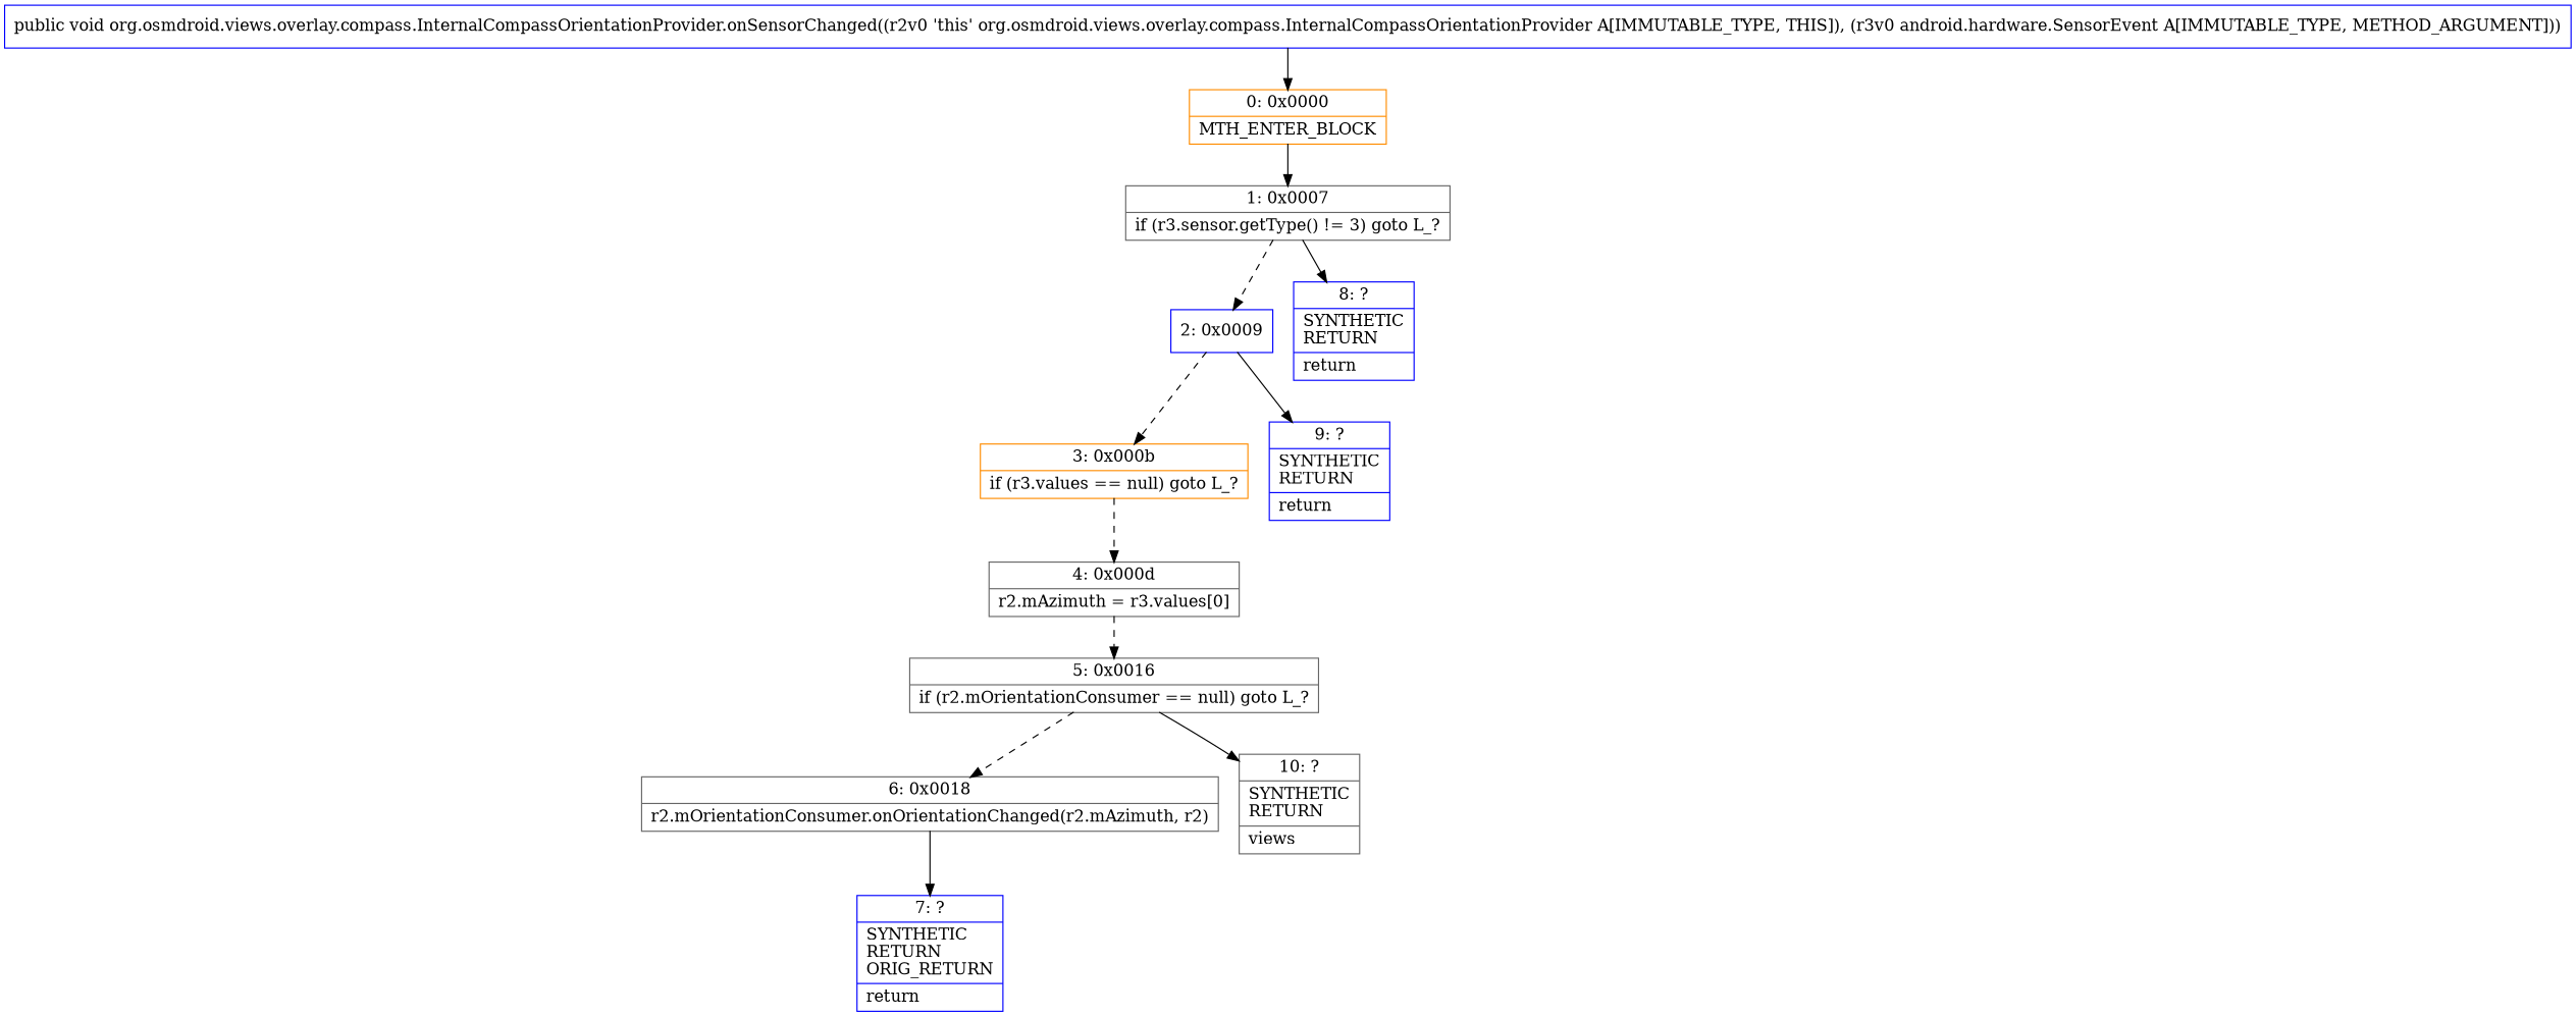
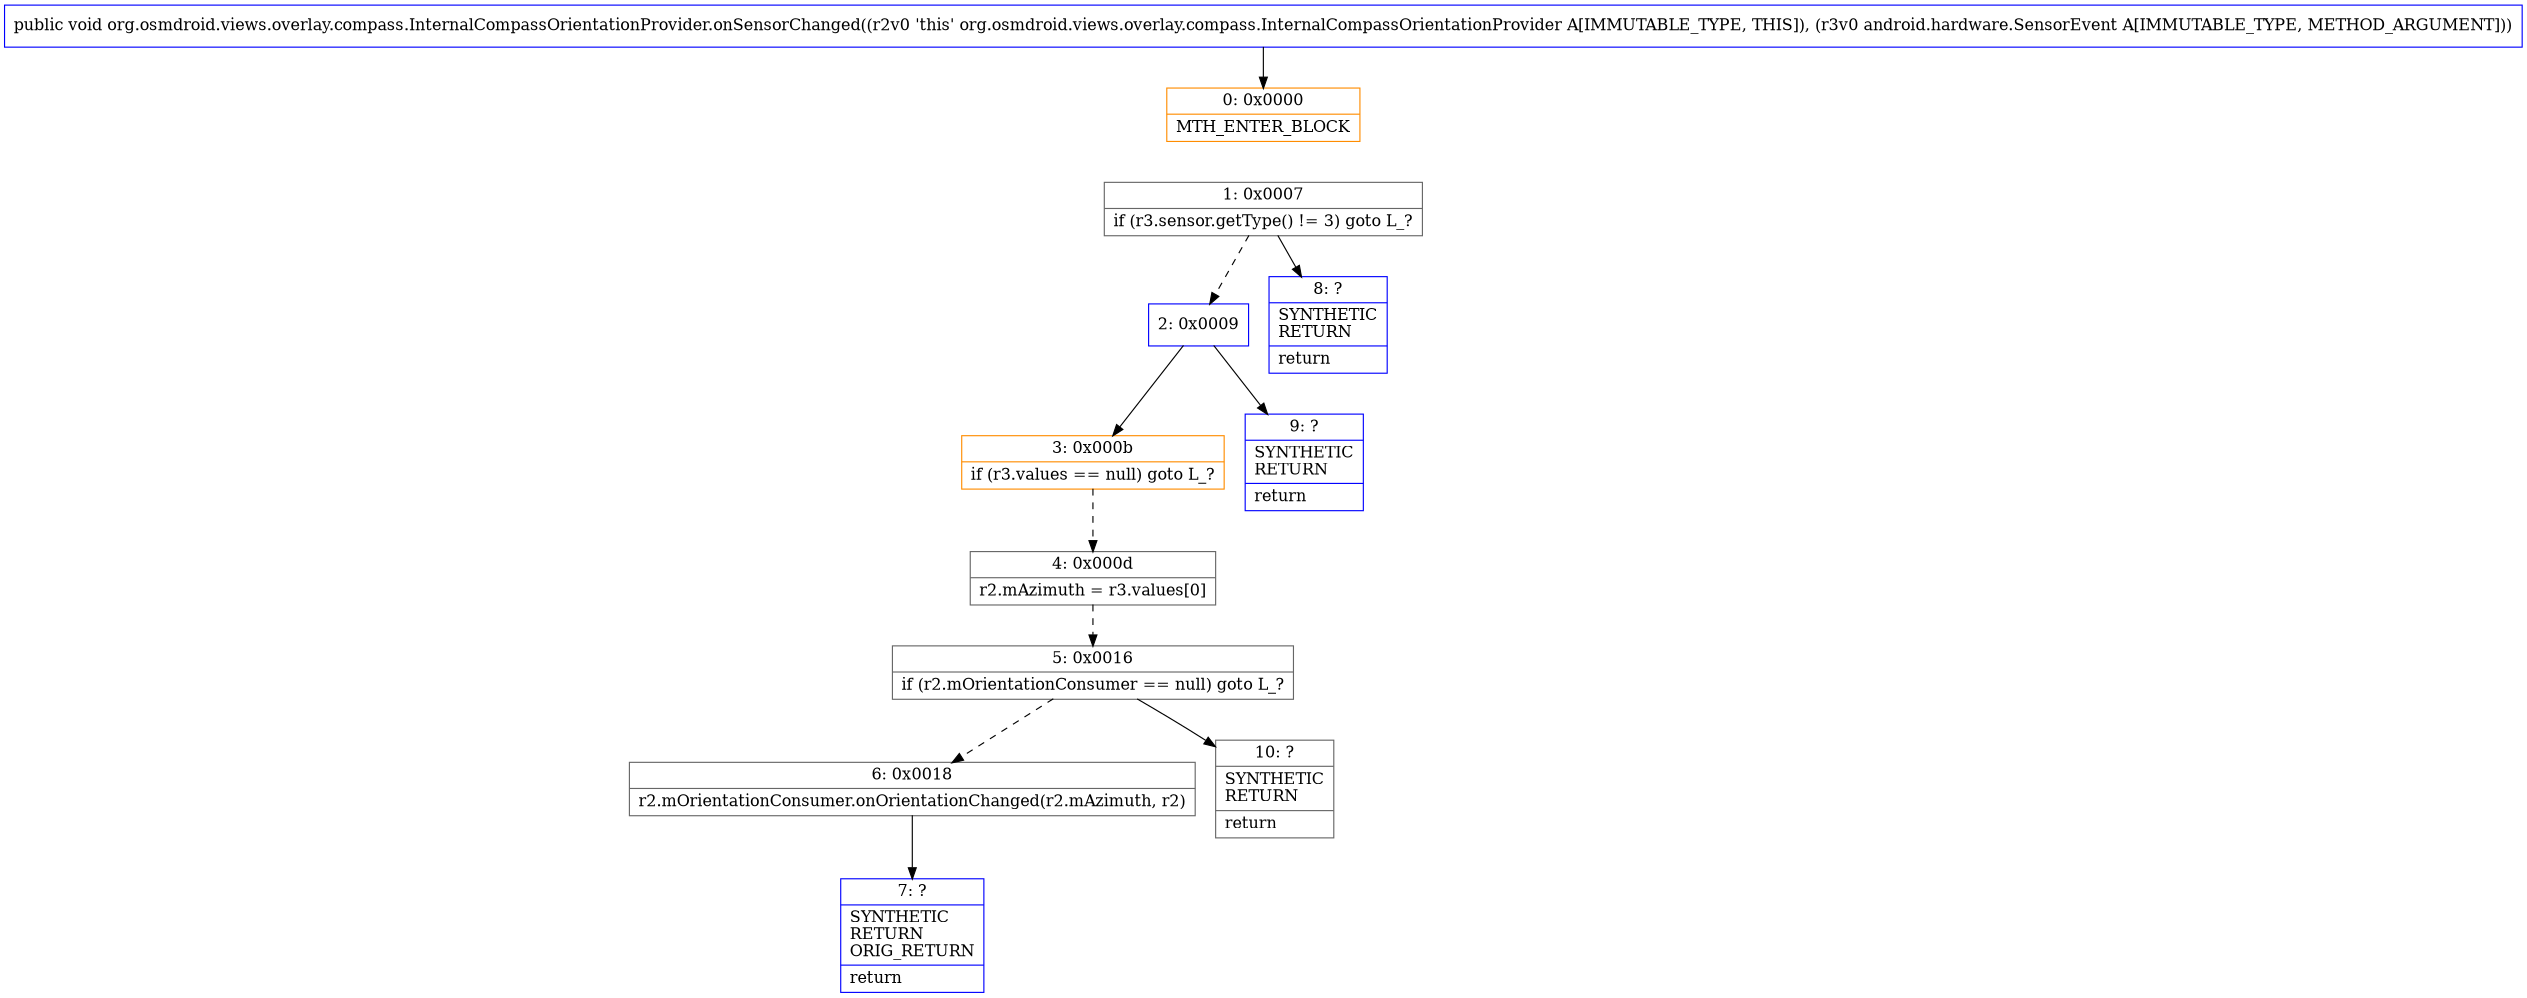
  digraph {
    fontname="DejaVu Serif"
    node [color=gray40 fontname="DejaVu Serif" shape=record]
    edge [fontname="DejaVu Serif"]
    n1 [color=darkorange label="{0\:\ 0x0000|MTH_ENTER_BLOCK\l}"]
    n2 [label="{1\:\ 0x0007|if (r3.sensor.getType() != 3) goto L_?\l}"]
    n3 [color=blue label="{2\:\ 0x0009}"]
    n4 [color=blue label="{8\:\ ?|SYNTHETIC\lRETURN\l|return\l}"]
    n5 [color=darkorange label="{3\:\ 0x000b|if (r3.values == null) goto L_?\l}"]
    n6 [color=blue label="{9\:\ ?|SYNTHETIC\lRETURN\l|return\l}"]
    n7 [label="{4\:\ 0x000d|r2.mAzimuth = r3.values[0]\l}"]
    n8 [label="{5\:\ 0x0016|if (r2.mOrientationConsumer == null) goto L_?\l}"]
    n9 [label="{6\:\ 0x0018|r2.mOrientationConsumer.onOrientationChanged(r2.mAzimuth, r2)\l}"]
-   n10 [label="{10\:\ ?|SYNTHETIC\lRETURN\l|views\l}"]
+   n10 [label="{10\:\ ?|SYNTHETIC\lRETURN\l|return\l}"]
    n11 [color=blue label="{7\:\ ?|SYNTHETIC\lRETURN\lORIG_RETURN\l|return\l}"]
    n12 [color=blue label="{public void org.osmdroid.views.overlay.compass.InternalCompassOrientationProvider.onSensorChanged((r2v0 'this' org.osmdroid.views.overlay.compass.InternalCompassOrientationProvider A[IMMUTABLE_TYPE, THIS]), (r3v0 android.hardware.SensorEvent A[IMMUTABLE_TYPE, METHOD_ARGUMENT])) }"]
-   n1 -> n2
    n2 -> n3 [style=dashed]
    n2 -> n4
-   n3 -> n5 [style=dashed]
+   n3 -> n5
    n3 -> n6
    n5 -> n7 [style=dashed]
    n7 -> n8 [style=dashed]
    n8 -> n9 [style=dashed]
    n8 -> n10
    n9 -> n11
    n12 -> n1
  }
